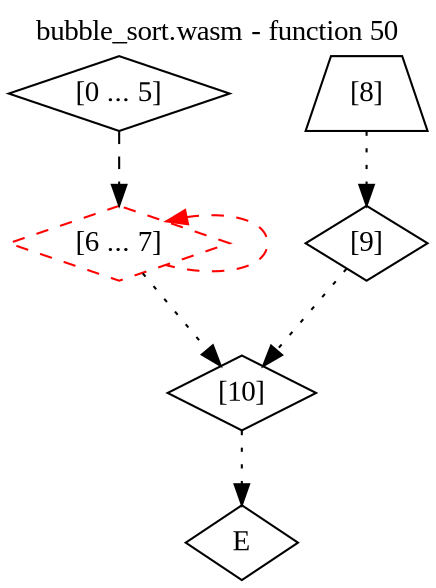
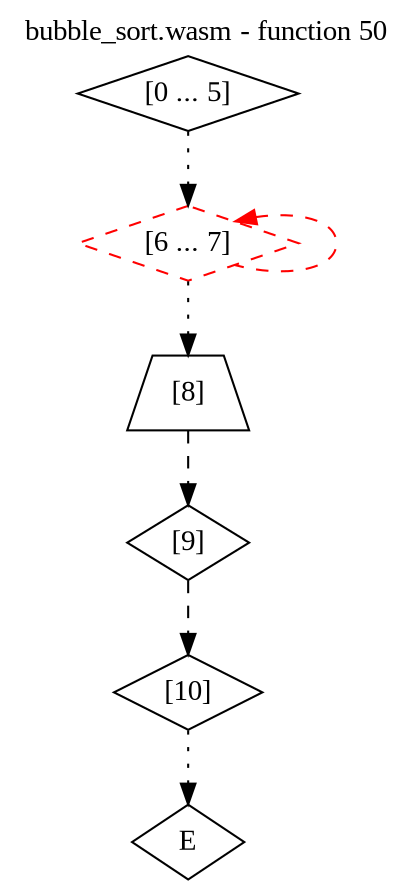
  digraph {
    fontname="Liberation Serif"
    label="bubble_sort.wasm - function 50"
    labelfontcolor=black
    labelfontname=Helvetica
    labelfontsize=16
    labelloc=t
    node [fontname="Liberation Serif" shape=diamond color=black style=solid]
    edge [fontname="Liberation Serif" style=dotted]
    E [color="" style=""]
    n2 [label="[0 ... 5]"]
    n3 [color=red label="[6 ... 7]" style=dashed]
    n4 [label="[8]" shape=trapezium]
    n5 [label="[9]"]
    n6 [label="[10]"]
-   n2 -> n3 [style=dashed]
+   n2 -> n3
    n3 -> n3 [color=red dir=back style=dashed]
-   n3 -> n6
-   n4 -> n5
-   n5 -> n6
+   n3 -> n4
+   n4 -> n5 [style=dashed]
+   n5 -> n6 [style=dashed]
    n6 -> E
  }
